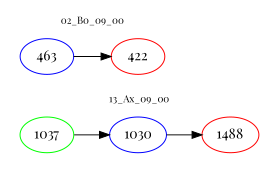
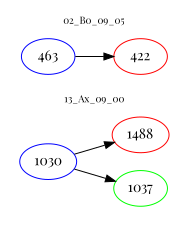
  digraph {
    fontname="Playfair Display"
    rankdir=LR
    node [color=blue fontname="Playfair Display"]
    edge [color=black fontname="Playfair Display"]
    n1 [color=green label=1037]
    n2 [label=1030]
    n3 [color=red label=1488]
    n4 [label=463]
    n5 [color=red label=422]
    subgraph cluster_1 {
      color=white
      fontsize=10
      label="13_Ax_09_00"
      n1
      n2
      n3
    }
    subgraph cluster_2 {
      color=white
      fontsize=10
-     label="02_B0_09_00"
+     label="02_B0_09_05"
      n4
      n5
    }
-   n1 -> n2
+   n2 -> n1
    n2 -> n3
    n4 -> n5
  }
